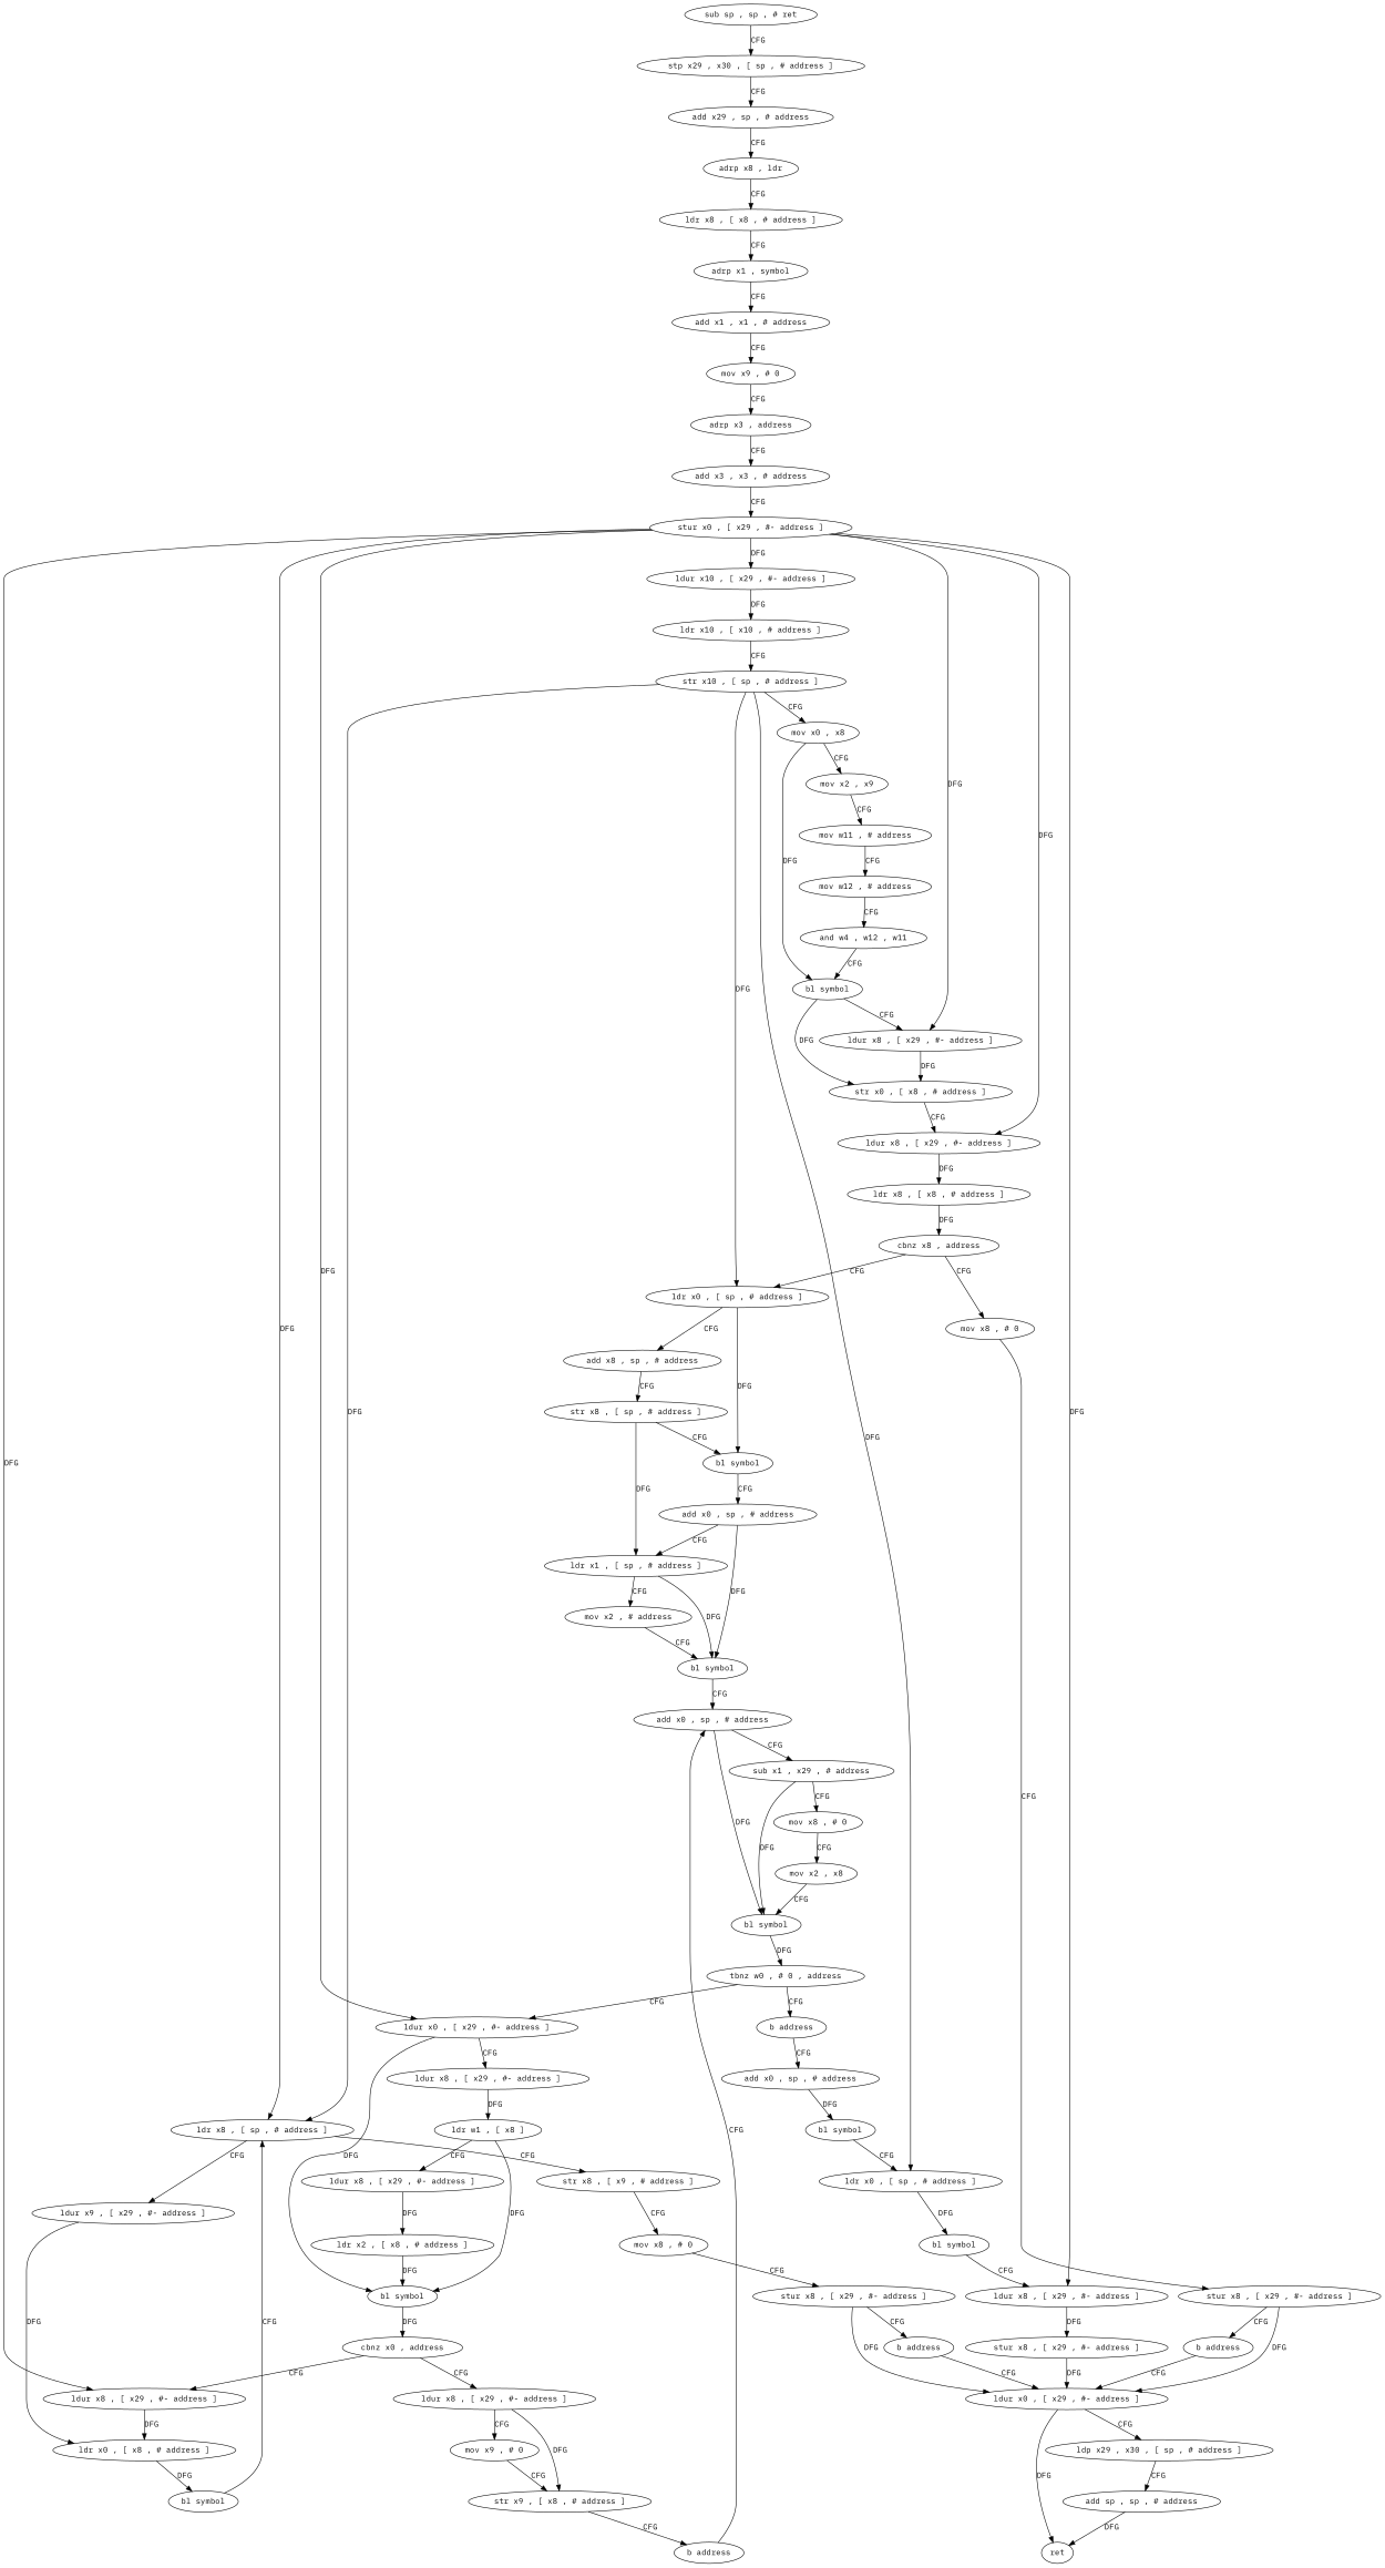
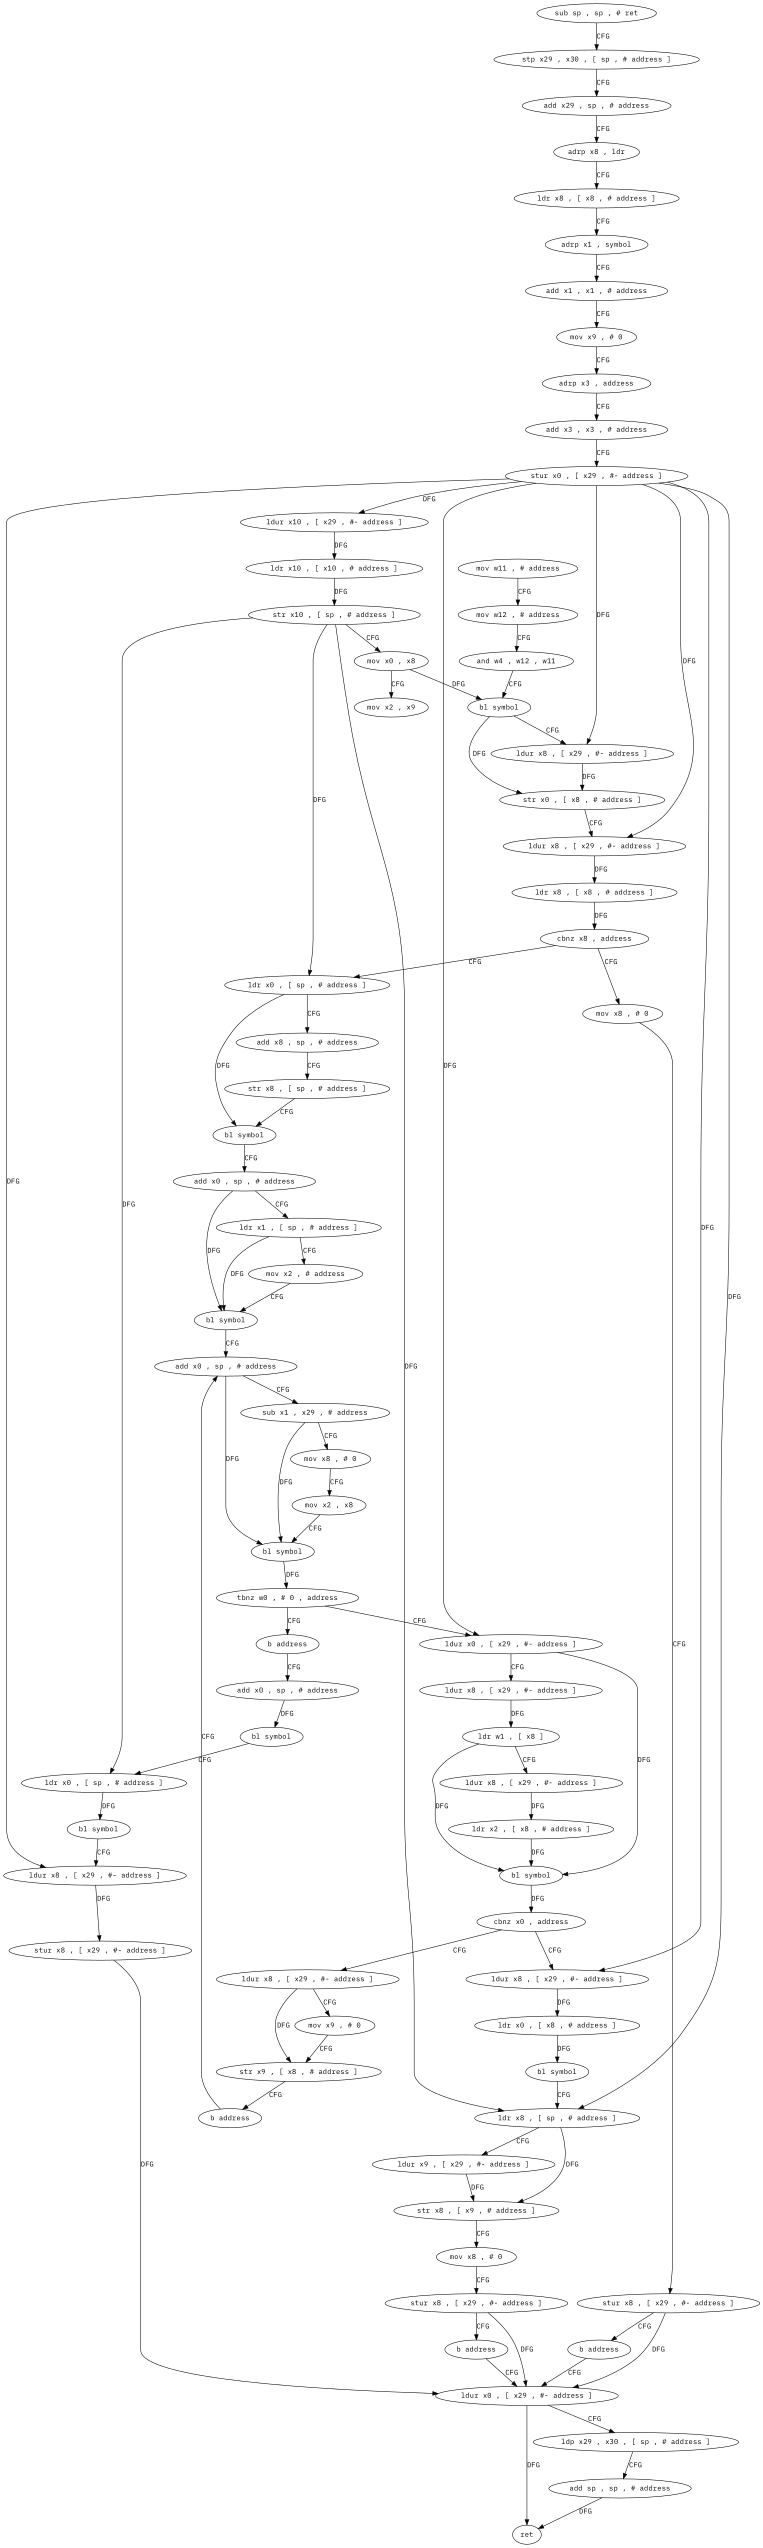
  digraph {
    fontname="IBM Plex Mono"
    node [fontname="IBM Plex Mono"]
    edge [fontname="IBM Plex Mono"]
    n1 [label="sub sp , sp , # ret"]
    n2 [label="stp x29 , x30 , [ sp , # address ]"]
    n3 [label="add x29 , sp , # address"]
    n4 [label="adrp x8 , ldr"]
    n5 [label="ldr x8 , [ x8 , # address ]"]
    n6 [label="adrp x1 , symbol"]
    n7 [label="add x1 , x1 , # address"]
    n8 [label="mov x9 , # 0"]
    n9 [label="adrp x3 , address"]
    n10 [label="add x3 , x3 , # address"]
    n11 [label="stur x0 , [ x29 , #- address ]"]
    n12 [label="ldur x10 , [ x29 , #- address ]"]
    n13 [label="ldur x8 , [ x29 , #- address ]"]
    n14 [label="ldur x8 , [ x29 , #- address ]"]
    n15 [label="ldur x0 , [ x29 , #- address ]"]
    n16 [label="ldur x8 , [ x29 , #- address ]"]
    n17 [label="ldur x8 , [ x29 , #- address ]"]
    n18 [label="ldr x8 , [ sp , # address ]"]
    n19 [label="ldr x10 , [ x10 , # address ]"]
    n20 [label="str x0 , [ x8 , # address ]"]
    n21 [label="ldr x8 , [ x8 , # address ]"]
    n22 [label="ldur x8 , [ x29 , #- address ]"]
    n23 [label="bl symbol"]
    n24 [label="ldr x0 , [ x8 , # address ]"]
    n25 [label="ldur x9 , [ x29 , #- address ]"]
    n26 [label="str x8 , [ x9 , # address ]"]
    n27 [label="stur x8 , [ x29 , #- address ]"]
    n28 [label="str x10 , [ sp , # address ]"]
    n29 [label="mov x0 , x8"]
    n30 [label="ldr x0 , [ sp , # address ]"]
    n31 [label="ldr x0 , [ sp , # address ]"]
    n32 [label="mov x2 , x9"]
    n33 [label="bl symbol"]
    n34 [label="add x8 , sp , # address"]
    n35 [label="bl symbol"]
    n36 [label="bl symbol"]
    n37 [label="mov w11 , # address"]
    n38 [label="mov w12 , # address"]
    n39 [label="and w4 , w12 , w11"]
    n40 [label="cbnz x8 , address"]
    n41 [label="mov x8 , # 0"]
    n42 [label="stur x8 , [ x29 , #- address ]"]
    n43 [label="str x8 , [ sp , # address ]"]
    n44 [label="add x0 , sp , # address"]
    n45 [label="b address"]
    n46 [label="ldur x0 , [ x29 , #- address ]"]
    n47 [label="ldr x1 , [ sp , # address ]"]
    n48 [label="bl symbol"]
    n49 [label="mov x2 , # address"]
    n50 [label="add x0 , sp , # address"]
    n51 [label="sub x1 , x29 , # address"]
    n52 [label="bl symbol"]
    n53 [label="mov x8 , # 0"]
    n54 [label="tbnz w0 , # 0 , address"]
    n55 [label="ldp x29 , x30 , [ sp , # address ]"]
    n56 [label=ret]
    n57 [label="add sp , sp , # address"]
    n58 [label="ldr w1 , [ x8 ]"]
    n59 [label="cbnz x0 , address"]
    n60 [label="ldur x8 , [ x29 , #- address ]"]
    n61 [label="ldr x2 , [ x8 , # address ]"]
    n62 [label="ldur x8 , [ x29 , #- address ]"]
    n63 [label="mov x9 , # 0"]
    n64 [label="str x9 , [ x8 , # address ]"]
    n65 [label="b address"]
    n66 [label="bl symbol"]
    n67 [label="b address"]
    n68 [label="add x0 , sp , # address"]
    n69 [label="bl symbol"]
    n70 [label="mov x8 , # 0"]
    n71 [label="stur x8 , [ x29 , #- address ]"]
    n72 [label="b address"]
    n73 [label="mov x2 , x8"]
    n1 -> n2 [label=CFG]
    n2 -> n3 [label=CFG]
    n3 -> n4 [label=CFG]
    n4 -> n5 [label=CFG]
    n5 -> n6 [label=CFG]
    n6 -> n7 [label=CFG]
    n7 -> n8 [label=CFG]
    n8 -> n9 [label=CFG]
    n9 -> n10 [label=CFG]
    n10 -> n11 [label=CFG]
    n11 -> n12 [label=DFG]
    n11 -> n13 [label=DFG]
    n11 -> n14 [label=DFG]
    n11 -> n15 [label=DFG]
    n11 -> n16 [label=DFG]
    n11 -> n17 [label=DFG]
    n11 -> n18 [label=DFG]
    n12 -> n19 [label=DFG]
    n13 -> n20 [label=DFG]
    n14 -> n21 [label=DFG]
    n15 -> n22 [label=CFG]
    n15 -> n23 [label=DFG]
    n16 -> n24 [label=DFG]
    n17 -> n27 [label=DFG]
    n18 -> n25 [label=CFG]
-   n18 -> n26 [label=CFG]
-   n19 -> n28 [label=CFG]
+   n18 -> n26 [label=DFG]
+   n19 -> n28 [label=DFG]
    n20 -> n14 [label=CFG]
    n21 -> n40 [label=DFG]
    n22 -> n58 [label=DFG]
    n23 -> n59 [label=DFG]
    n24 -> n66 [label=DFG]
-   n25 -> n24 [label=DFG]
+   n25 -> n26 [label=DFG]
    n26 -> n70 [label=CFG]
    n27 -> n46 [label=DFG]
    n28 -> n18 [label=DFG]
    n28 -> n29 [label=CFG]
    n28 -> n30 [label=DFG]
    n28 -> n31 [label=DFG]
    n29 -> n32 [label=CFG]
    n29 -> n33 [label=DFG]
    n30 -> n34 [label=CFG]
    n30 -> n35 [label=DFG]
    n31 -> n36 [label=DFG]
-   n32 -> n37 [label=CFG]
    n33 -> n13 [label=CFG]
    n33 -> n20 [label=DFG]
    n34 -> n43 [label=CFG]
    n35 -> n44 [label=CFG]
    n36 -> n17 [label=CFG]
    n37 -> n38 [label=CFG]
    n38 -> n39 [label=CFG]
    n39 -> n33 [label=CFG]
    n40 -> n30 [label=CFG]
    n40 -> n41 [label=CFG]
    n41 -> n42 [label=CFG]
    n42 -> n45 [label=CFG]
    n42 -> n46 [label=DFG]
    n43 -> n35 [label=CFG]
-   n43 -> n47 [label=DFG]
    n44 -> n47 [label=CFG]
    n44 -> n48 [label=DFG]
    n45 -> n46 [label=CFG]
    n46 -> n55 [label=CFG]
    n46 -> n56 [label=DFG]
    n47 -> n48 [label=DFG]
    n47 -> n49 [label=CFG]
    n48 -> n50 [label=CFG]
    n49 -> n48 [label=CFG]
    n50 -> n51 [label=CFG]
    n50 -> n52 [label=DFG]
    n51 -> n52 [label=DFG]
    n51 -> n53 [label=CFG]
    n52 -> n54 [label=DFG]
    n53 -> n73 [label=CFG]
    n54 -> n15 [label=CFG]
    n54 -> n67 [label=CFG]
    n55 -> n57 [label=CFG]
    n57 -> n56 [label=DFG]
    n58 -> n23 [label=DFG]
    n58 -> n60 [label=CFG]
    n59 -> n16 [label=CFG]
    n59 -> n62 [label=CFG]
    n60 -> n61 [label=DFG]
    n61 -> n23 [label=DFG]
    n62 -> n63 [label=CFG]
    n62 -> n64 [label=DFG]
    n63 -> n64 [label=CFG]
    n64 -> n65 [label=CFG]
    n65 -> n50 [label=CFG]
    n66 -> n18 [label=CFG]
    n67 -> n68 [label=CFG]
    n68 -> n69 [label=DFG]
    n69 -> n31 [label=CFG]
    n70 -> n71 [label=CFG]
    n71 -> n46 [label=DFG]
    n71 -> n72 [label=CFG]
    n72 -> n46 [label=CFG]
    n73 -> n52 [label=CFG]
  }
